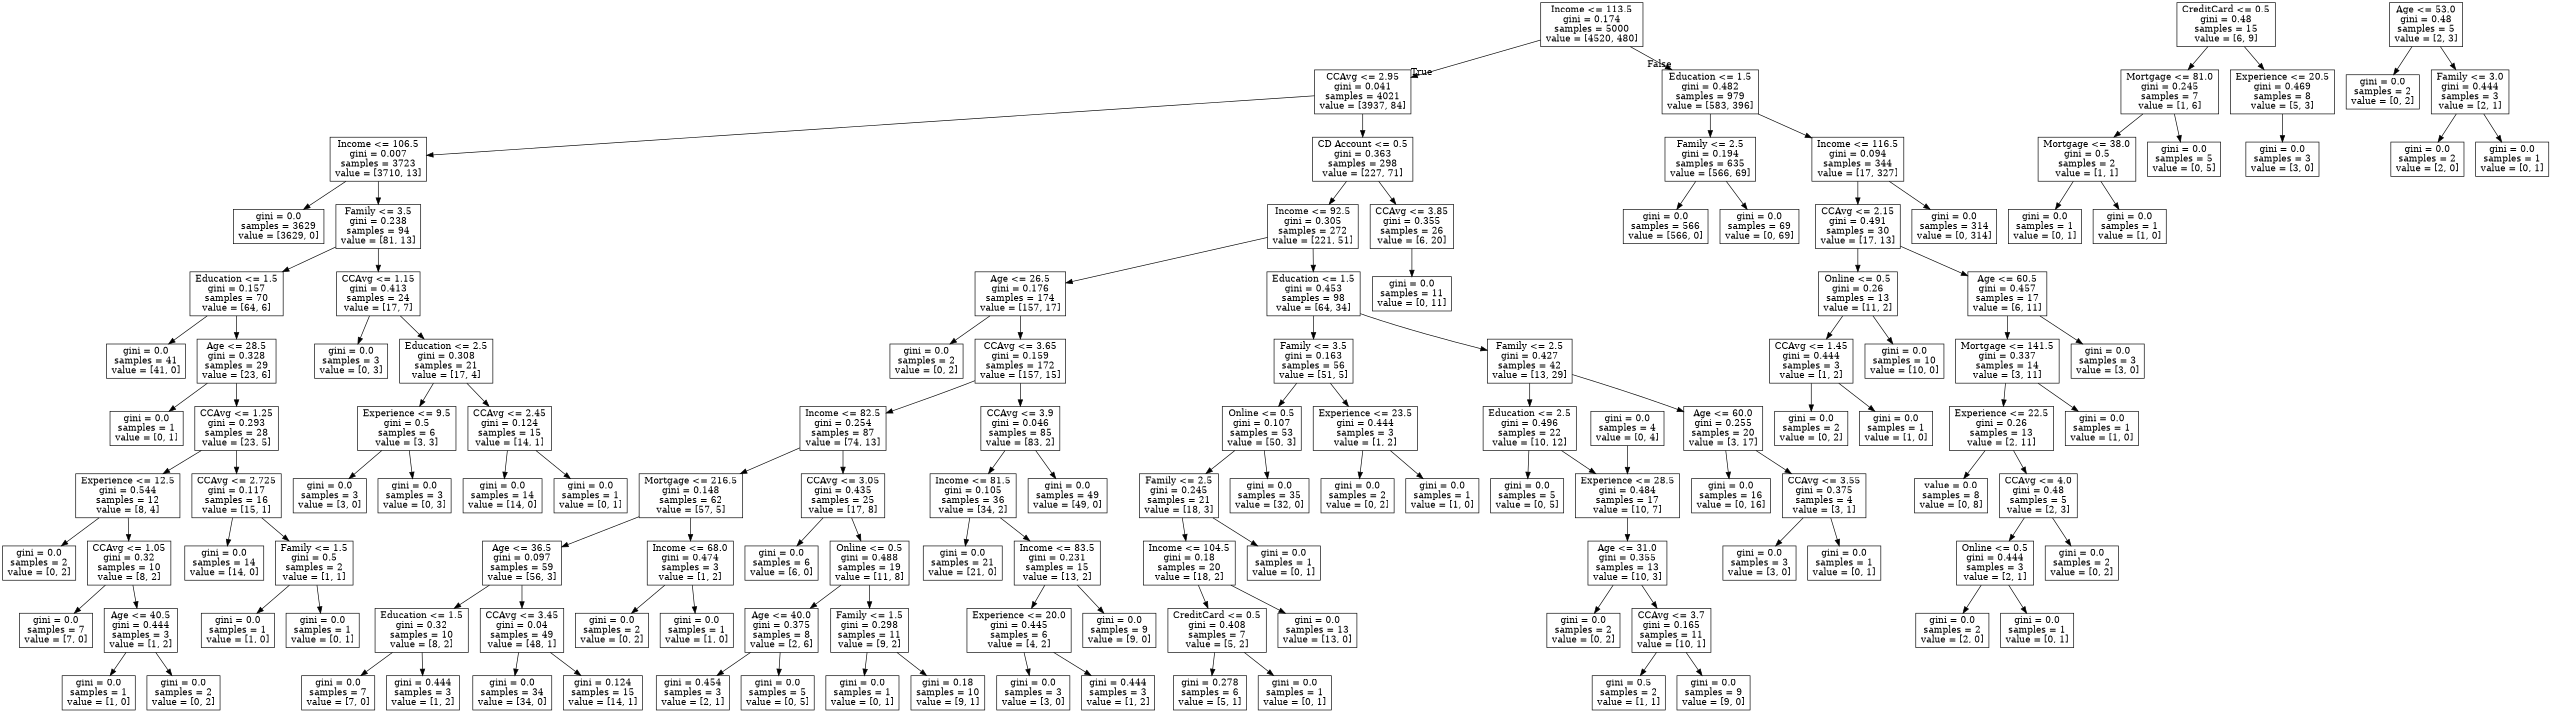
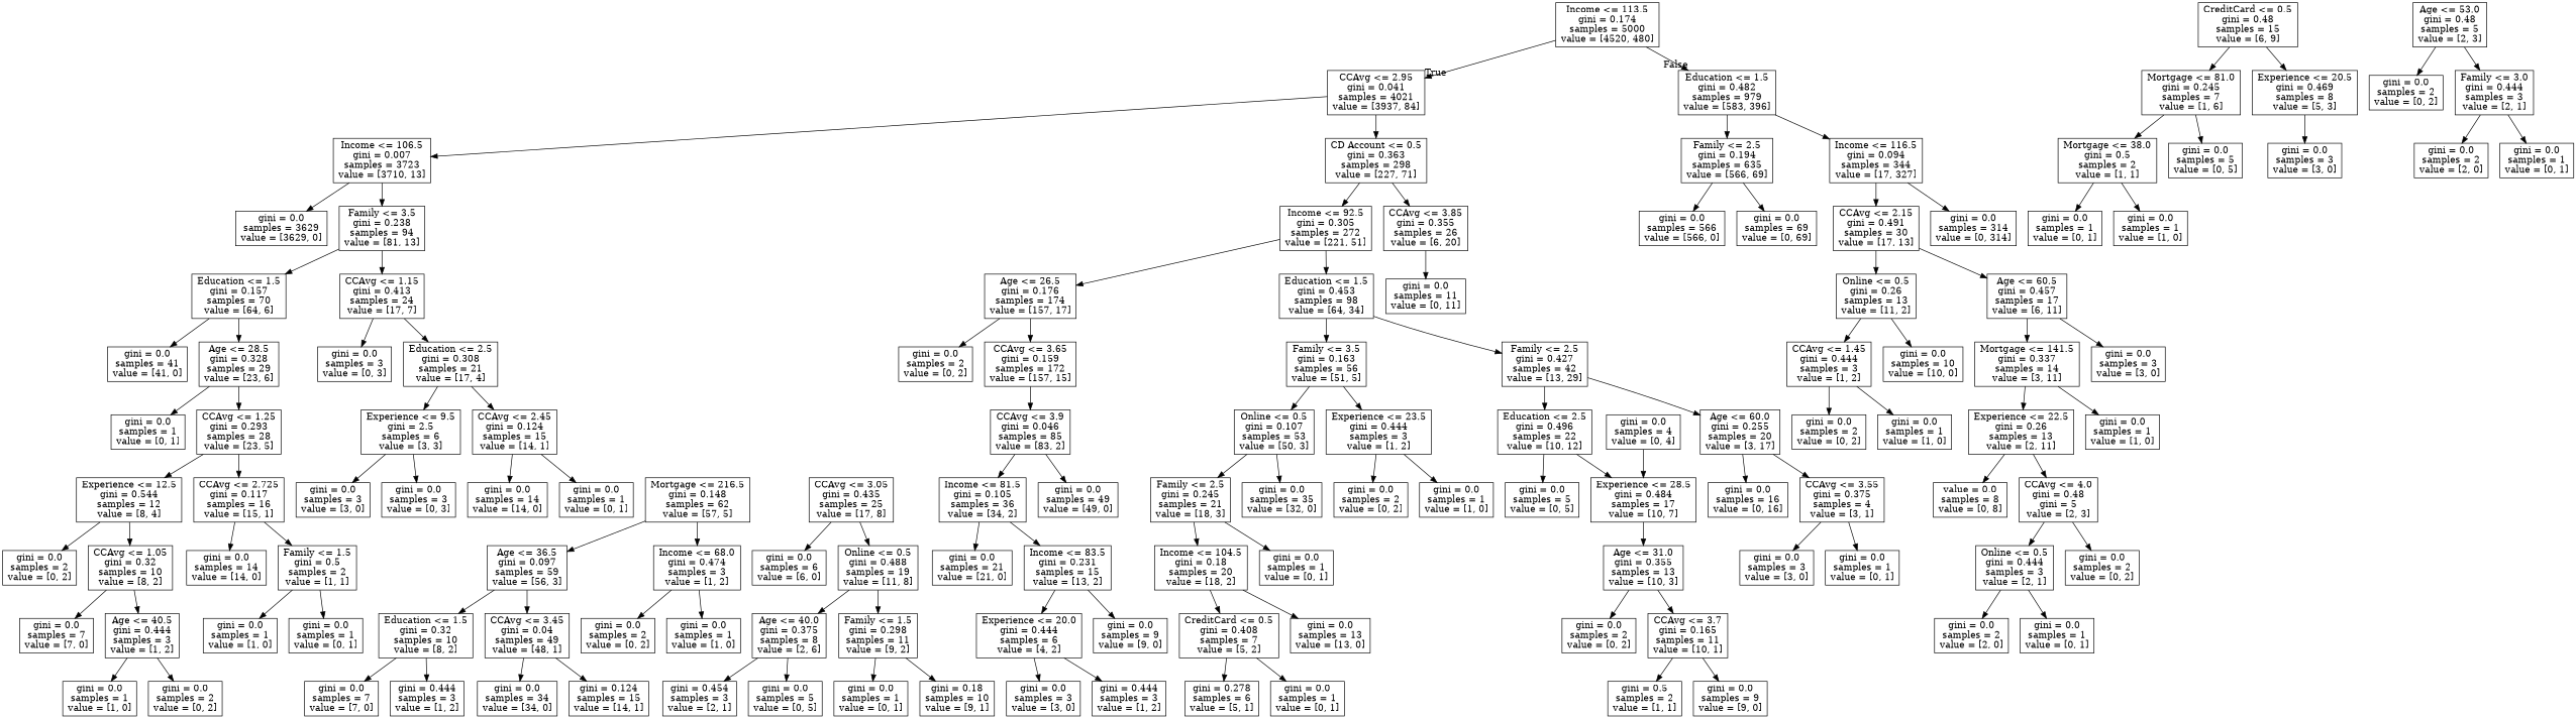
  digraph {
    node [shape=box]
    n1 [label="Income <= 113.5\ngini = 0.174\nsamples = 5000\nvalue = [4520, 480]"]
    n2 [label="CCAvg <= 2.95\ngini = 0.041\nsamples = 4021\nvalue = [3937, 84]"]
    n3 [label="Education <= 1.5\ngini = 0.482\nsamples = 979\nvalue = [583, 396]"]
    n4 [label="Income <= 106.5\ngini = 0.007\nsamples = 3723\nvalue = [3710, 13]"]
    n5 [label="CD Account <= 0.5\ngini = 0.363\nsamples = 298\nvalue = [227, 71]"]
    n6 [label="Family <= 2.5\ngini = 0.194\nsamples = 635\nvalue = [566, 69]"]
    n7 [label="Income <= 116.5\ngini = 0.094\nsamples = 344\nvalue = [17, 327]"]
    n8 [label="gini = 0.0\nsamples = 3629\nvalue = [3629, 0]"]
    n9 [label="Family <= 3.5\ngini = 0.238\nsamples = 94\nvalue = [81, 13]"]
    n10 [label="Income <= 92.5\ngini = 0.305\nsamples = 272\nvalue = [221, 51]"]
    n11 [label="CCAvg <= 3.85\ngini = 0.355\nsamples = 26\nvalue = [6, 20]"]
    n12 [label="Education <= 1.5\ngini = 0.157\nsamples = 70\nvalue = [64, 6]"]
    n13 [label="CCAvg <= 1.15\ngini = 0.413\nsamples = 24\nvalue = [17, 7]"]
    n14 [label="gini = 0.0\nsamples = 41\nvalue = [41, 0]"]
    n15 [label="Age <= 28.5\ngini = 0.328\nsamples = 29\nvalue = [23, 6]"]
    n16 [label="gini = 0.0\nsamples = 3\nvalue = [0, 3]"]
    n17 [label="Education <= 2.5\ngini = 0.308\nsamples = 21\nvalue = [17, 4]"]
    n18 [label="gini = 0.0\nsamples = 1\nvalue = [0, 1]"]
    n19 [label="CCAvg <= 1.25\ngini = 0.293\nsamples = 28\nvalue = [23, 5]"]
    n20 [label="Experience <= 12.5\ngini = 0.544\nsamples = 12\nvalue = [8, 4]"]
    n21 [label="CCAvg <= 2.725\ngini = 0.117\nsamples = 16\nvalue = [15, 1]"]
    n22 [label="gini = 0.0\nsamples = 2\nvalue = [0, 2]"]
    n23 [label="CCAvg <= 1.05\ngini = 0.32\nsamples = 10\nvalue = [8, 2]"]
    n24 [label="gini = 0.0\nsamples = 14\nvalue = [14, 0]"]
    n25 [label="Family <= 1.5\ngini = 0.5\nsamples = 2\nvalue = [1, 1]"]
    n26 [label="gini = 0.0\nsamples = 7\nvalue = [7, 0]"]
    n27 [label="Age <= 40.5\ngini = 0.444\nsamples = 3\nvalue = [1, 2]"]
    n28 [label="gini = 0.0\nsamples = 1\nvalue = [1, 0]"]
    n29 [label="gini = 0.0\nsamples = 2\nvalue = [0, 2]"]
    n30 [label="gini = 0.0\nsamples = 1\nvalue = [1, 0]"]
    n31 [label="gini = 0.0\nsamples = 1\nvalue = [0, 1]"]
-   n32 [label="Experience <= 9.5\ngini = 0.5\nsamples = 6\nvalue = [3, 3]"]
+   n32 [label="Experience <= 9.5\ngini = 2.5\nsamples = 6\nvalue = [3, 3]"]
    n33 [label="CCAvg <= 2.45\ngini = 0.124\nsamples = 15\nvalue = [14, 1]"]
    n34 [label="gini = 0.0\nsamples = 3\nvalue = [3, 0]"]
    n35 [label="gini = 0.0\nsamples = 3\nvalue = [0, 3]"]
    n36 [label="gini = 0.0\nsamples = 14\nvalue = [14, 0]"]
    n37 [label="gini = 0.0\nsamples = 1\nvalue = [0, 1]"]
    n38 [label="Age <= 26.5\ngini = 0.176\nsamples = 174\nvalue = [157, 17]"]
    n39 [label="Education <= 1.5\ngini = 0.453\nsamples = 98\nvalue = [64, 34]"]
    n40 [label="gini = 0.0\nsamples = 11\nvalue = [0, 11]"]
    n41 [label="gini = 0.0\nsamples = 2\nvalue = [0, 2]"]
    n42 [label="CCAvg <= 3.65\ngini = 0.159\nsamples = 172\nvalue = [157, 15]"]
    n43 [label="Family <= 3.5\ngini = 0.163\nsamples = 56\nvalue = [51, 5]"]
    n44 [label="Family <= 2.5\ngini = 0.427\nsamples = 42\nvalue = [13, 29]"]
-   n45 [label="Income <= 82.5\ngini = 0.254\nsamples = 87\nvalue = [74, 13]"]
    n46 [label="CCAvg <= 3.9\ngini = 0.046\nsamples = 85\nvalue = [83, 2]"]
    n47 [label="Mortgage <= 216.5\ngini = 0.148\nsamples = 62\nvalue = [57, 5]"]
    n48 [label="CCAvg <= 3.05\ngini = 0.435\nsamples = 25\nvalue = [17, 8]"]
    n49 [label="Income <= 81.5\ngini = 0.105\nsamples = 36\nvalue = [34, 2]"]
    n50 [label="gini = 0.0\nsamples = 49\nvalue = [49, 0]"]
    n51 [label="Age <= 36.5\ngini = 0.097\nsamples = 59\nvalue = [56, 3]"]
    n52 [label="Income <= 68.0\ngini = 0.474\nsamples = 3\nvalue = [1, 2]"]
    n53 [label="gini = 0.0\nsamples = 6\nvalue = [6, 0]"]
    n54 [label="Online <= 0.5\ngini = 0.488\nsamples = 19\nvalue = [11, 8]"]
    n55 [label="Education <= 1.5\ngini = 0.32\nsamples = 10\nvalue = [8, 2]"]
    n56 [label="CCAvg <= 3.45\ngini = 0.04\nsamples = 49\nvalue = [48, 1]"]
    n57 [label="gini = 0.0\nsamples = 2\nvalue = [0, 2]"]
    n58 [label="gini = 0.0\nsamples = 1\nvalue = [1, 0]"]
    n59 [label="gini = 0.0\nsamples = 7\nvalue = [7, 0]"]
    n60 [label="gini = 0.444\nsamples = 3\nvalue = [1, 2]"]
    n61 [label="gini = 0.0\nsamples = 34\nvalue = [34, 0]"]
    n62 [label="gini = 0.124\nsamples = 15\nvalue = [14, 1]"]
    n63 [label="Age <= 40.0\ngini = 0.375\nsamples = 8\nvalue = [2, 6]"]
    n64 [label="Family <= 1.5\ngini = 0.298\nsamples = 11\nvalue = [9, 2]"]
    n65 [label="gini = 0.454\nsamples = 3\nvalue = [2, 1]"]
    n66 [label="gini = 0.0\nsamples = 5\nvalue = [0, 5]"]
    n67 [label="gini = 0.0\nsamples = 1\nvalue = [0, 1]"]
    n68 [label="gini = 0.18\nsamples = 10\nvalue = [9, 1]"]
    n69 [label="gini = 0.0\nsamples = 21\nvalue = [21, 0]"]
    n70 [label="Income <= 83.5\ngini = 0.231\nsamples = 15\nvalue = [13, 2]"]
-   n71 [label="Experience <= 20.0\ngini = 0.445\nsamples = 6\nvalue = [4, 2]"]
+   n71 [label="Experience <= 20.0\ngini = 0.444\nsamples = 6\nvalue = [4, 2]"]
    n72 [label="gini = 0.0\nsamples = 9\nvalue = [9, 0]"]
    n73 [label="gini = 0.0\nsamples = 3\nvalue = [3, 0]"]
    n74 [label="gini = 0.444\nsamples = 3\nvalue = [1, 2]"]
    n75 [label="Online <= 0.5\ngini = 0.107\nsamples = 53\nvalue = [50, 3]"]
    n76 [label="Experience <= 23.5\ngini = 0.444\nsamples = 3\nvalue = [1, 2]"]
    n77 [label="Education <= 2.5\ngini = 0.496\nsamples = 22\nvalue = [10, 12]"]
    n78 [label="Age <= 60.0\ngini = 0.255\nsamples = 20\nvalue = [3, 17]"]
    n79 [label="Family <= 2.5\ngini = 0.245\nsamples = 21\nvalue = [18, 3]"]
    n80 [label="gini = 0.0\nsamples = 35\nvalue = [32, 0]"]
    n81 [label="gini = 0.0\nsamples = 2\nvalue = [0, 2]"]
    n82 [label="gini = 0.0\nsamples = 1\nvalue = [1, 0]"]
    n83 [label="Income <= 104.5\ngini = 0.18\nsamples = 20\nvalue = [18, 2]"]
    n84 [label="gini = 0.0\nsamples = 1\nvalue = [0, 1]"]
    n85 [label="CreditCard <= 0.5\ngini = 0.408\nsamples = 7\nvalue = [5, 2]"]
    n86 [label="gini = 0.0\nsamples = 13\nvalue = [13, 0]"]
    n87 [label="gini = 0.278\nsamples = 6\nvalue = [5, 1]"]
    n88 [label="gini = 0.0\nsamples = 1\nvalue = [0, 1]"]
    n89 [label="gini = 0.0\nsamples = 5\nvalue = [0, 5]"]
    n90 [label="Experience <= 28.5\ngini = 0.484\nsamples = 17\nvalue = [10, 7]"]
    n91 [label="gini = 0.0\nsamples = 16\nvalue = [0, 16]"]
    n92 [label="CCAvg <= 3.55\ngini = 0.375\nsamples = 4\nvalue = [3, 1]"]
    n93 [label="Age <= 31.0\ngini = 0.355\nsamples = 13\nvalue = [10, 3]"]
    n94 [label="gini = 0.0\nsamples = 2\nvalue = [0, 2]"]
    n95 [label="CCAvg <= 3.7\ngini = 0.165\nsamples = 11\nvalue = [10, 1]"]
    n96 [label="gini = 0.0\nsamples = 4\nvalue = [0, 4]"]
    n97 [label="gini = 0.5\nsamples = 2\nvalue = [1, 1]"]
    n98 [label="gini = 0.0\nsamples = 9\nvalue = [9, 0]"]
    n99 [label="gini = 0.0\nsamples = 3\nvalue = [3, 0]"]
    n100 [label="gini = 0.0\nsamples = 1\nvalue = [0, 1]"]
    n101 [label="CreditCard <= 0.5\ngini = 0.48\nsamples = 15\nvalue = [6, 9]"]
    n102 [label="Mortgage <= 81.0\ngini = 0.245\nsamples = 7\nvalue = [1, 6]"]
    n103 [label="Experience <= 20.5\ngini = 0.469\nsamples = 8\nvalue = [5, 3]"]
    n104 [label="Mortgage <= 38.0\ngini = 0.5\nsamples = 2\nvalue = [1, 1]"]
    n105 [label="gini = 0.0\nsamples = 5\nvalue = [0, 5]"]
    n106 [label="gini = 0.0\nsamples = 3\nvalue = [3, 0]"]
    n107 [label="gini = 0.0\nsamples = 1\nvalue = [0, 1]"]
    n108 [label="gini = 0.0\nsamples = 1\nvalue = [1, 0]"]
    n109 [label="Age <= 53.0\ngini = 0.48\nsamples = 5\nvalue = [2, 3]"]
    n110 [label="gini = 0.0\nsamples = 2\nvalue = [0, 2]"]
    n111 [label="Family <= 3.0\ngini = 0.444\nsamples = 3\nvalue = [2, 1]"]
    n112 [label="gini = 0.0\nsamples = 2\nvalue = [2, 0]"]
    n113 [label="gini = 0.0\nsamples = 1\nvalue = [0, 1]"]
    n114 [label="gini = 0.0\nsamples = 566\nvalue = [566, 0]"]
    n115 [label="gini = 0.0\nsamples = 69\nvalue = [0, 69]"]
    n116 [label="CCAvg <= 2.15\ngini = 0.491\nsamples = 30\nvalue = [17, 13]"]
    n117 [label="gini = 0.0\nsamples = 314\nvalue = [0, 314]"]
    n118 [label="Online <= 0.5\ngini = 0.26\nsamples = 13\nvalue = [11, 2]"]
    n119 [label="Age <= 60.5\ngini = 0.457\nsamples = 17\nvalue = [6, 11]"]
    n120 [label="CCAvg <= 1.45\ngini = 0.444\nsamples = 3\nvalue = [1, 2]"]
    n121 [label="gini = 0.0\nsamples = 10\nvalue = [10, 0]"]
    n122 [label="Mortgage <= 141.5\ngini = 0.337\nsamples = 14\nvalue = [3, 11]"]
    n123 [label="gini = 0.0\nsamples = 3\nvalue = [3, 0]"]
    n124 [label="gini = 0.0\nsamples = 2\nvalue = [0, 2]"]
    n125 [label="gini = 0.0\nsamples = 1\nvalue = [1, 0]"]
    n126 [label="Experience <= 22.5\ngini = 0.26\nsamples = 13\nvalue = [2, 11]"]
    n127 [label="gini = 0.0\nsamples = 1\nvalue = [1, 0]"]
    n128 [label="value = 0.0\nsamples = 8\nvalue = [0, 8]"]
-   n129 [label="CCAvg <= 4.0\ngini = 0.48\nsamples = 5\nvalue = [2, 3]"]
+   n129 [label="CCAvg <= 4.0\ngini = 0.48\ngini = 5\nvalue = [2, 3]"]
    n130 [label="Online <= 0.5\ngini = 0.444\nsamples = 3\nvalue = [2, 1]"]
    n131 [label="gini = 0.0\nsamples = 2\nvalue = [0, 2]"]
    n132 [label="gini = 0.0\nsamples = 2\nvalue = [2, 0]"]
    n133 [label="gini = 0.0\nsamples = 1\nvalue = [0, 1]"]
    n1 -> n2 [headlabel=True labelangle=45 labeldistance=2.5]
    n1 -> n3 [headlabel=False labelangle=-45 labeldistance=2.5]
    n2 -> n4
    n2 -> n5
    n3 -> n6
    n3 -> n7
    n4 -> n8
    n4 -> n9
    n5 -> n10
    n5 -> n11
    n6 -> n114
    n6 -> n115
    n7 -> n116
    n7 -> n117
    n9 -> n12
    n9 -> n13
    n10 -> n38
    n10 -> n39
    n11 -> n40
    n12 -> n14
    n12 -> n15
    n13 -> n16
    n13 -> n17
    n15 -> n18
    n15 -> n19
    n17 -> n32
    n17 -> n33
    n19 -> n20
    n19 -> n21
    n20 -> n22
    n20 -> n23
    n21 -> n24
    n21 -> n25
    n23 -> n26
    n23 -> n27
    n25 -> n30
    n25 -> n31
    n27 -> n28
    n27 -> n29
    n32 -> n34
    n32 -> n35
    n33 -> n36
    n33 -> n37
    n38 -> n41
    n38 -> n42
    n39 -> n43
    n39 -> n44
-   n42 -> n45
    n42 -> n46
    n43 -> n75
    n43 -> n76
    n44 -> n77
    n44 -> n78
-   n45 -> n47
-   n45 -> n48
    n46 -> n49
    n46 -> n50
    n47 -> n51
    n47 -> n52
    n48 -> n53
    n48 -> n54
    n49 -> n69
    n49 -> n70
    n51 -> n55
    n51 -> n56
    n52 -> n57
    n52 -> n58
    n54 -> n63
    n54 -> n64
    n55 -> n59
    n55 -> n60
    n56 -> n61
    n56 -> n62
    n63 -> n65
    n63 -> n66
    n64 -> n67
    n64 -> n68
    n70 -> n71
    n70 -> n72
    n71 -> n73
    n71 -> n74
    n75 -> n79
    n75 -> n80
    n76 -> n81
    n76 -> n82
    n77 -> n89
    n77 -> n90
    n78 -> n91
    n78 -> n92
    n79 -> n83
    n79 -> n84
    n83 -> n85
    n83 -> n86
    n85 -> n87
    n85 -> n88
    n90 -> n93
    n92 -> n99
    n92 -> n100
    n93 -> n94
    n93 -> n95
    n95 -> n97
    n95 -> n98
    n96 -> n90
    n101 -> n102
    n101 -> n103
    n102 -> n104
    n102 -> n105
    n103 -> n106
    n104 -> n107
    n104 -> n108
    n109 -> n110
    n109 -> n111
    n111 -> n112
    n111 -> n113
    n116 -> n118
    n116 -> n119
    n118 -> n120
    n118 -> n121
    n119 -> n122
    n119 -> n123
    n120 -> n124
    n120 -> n125
    n122 -> n126
    n122 -> n127
    n126 -> n128
    n126 -> n129
    n129 -> n130
    n129 -> n131
    n130 -> n132
    n130 -> n133
  }
